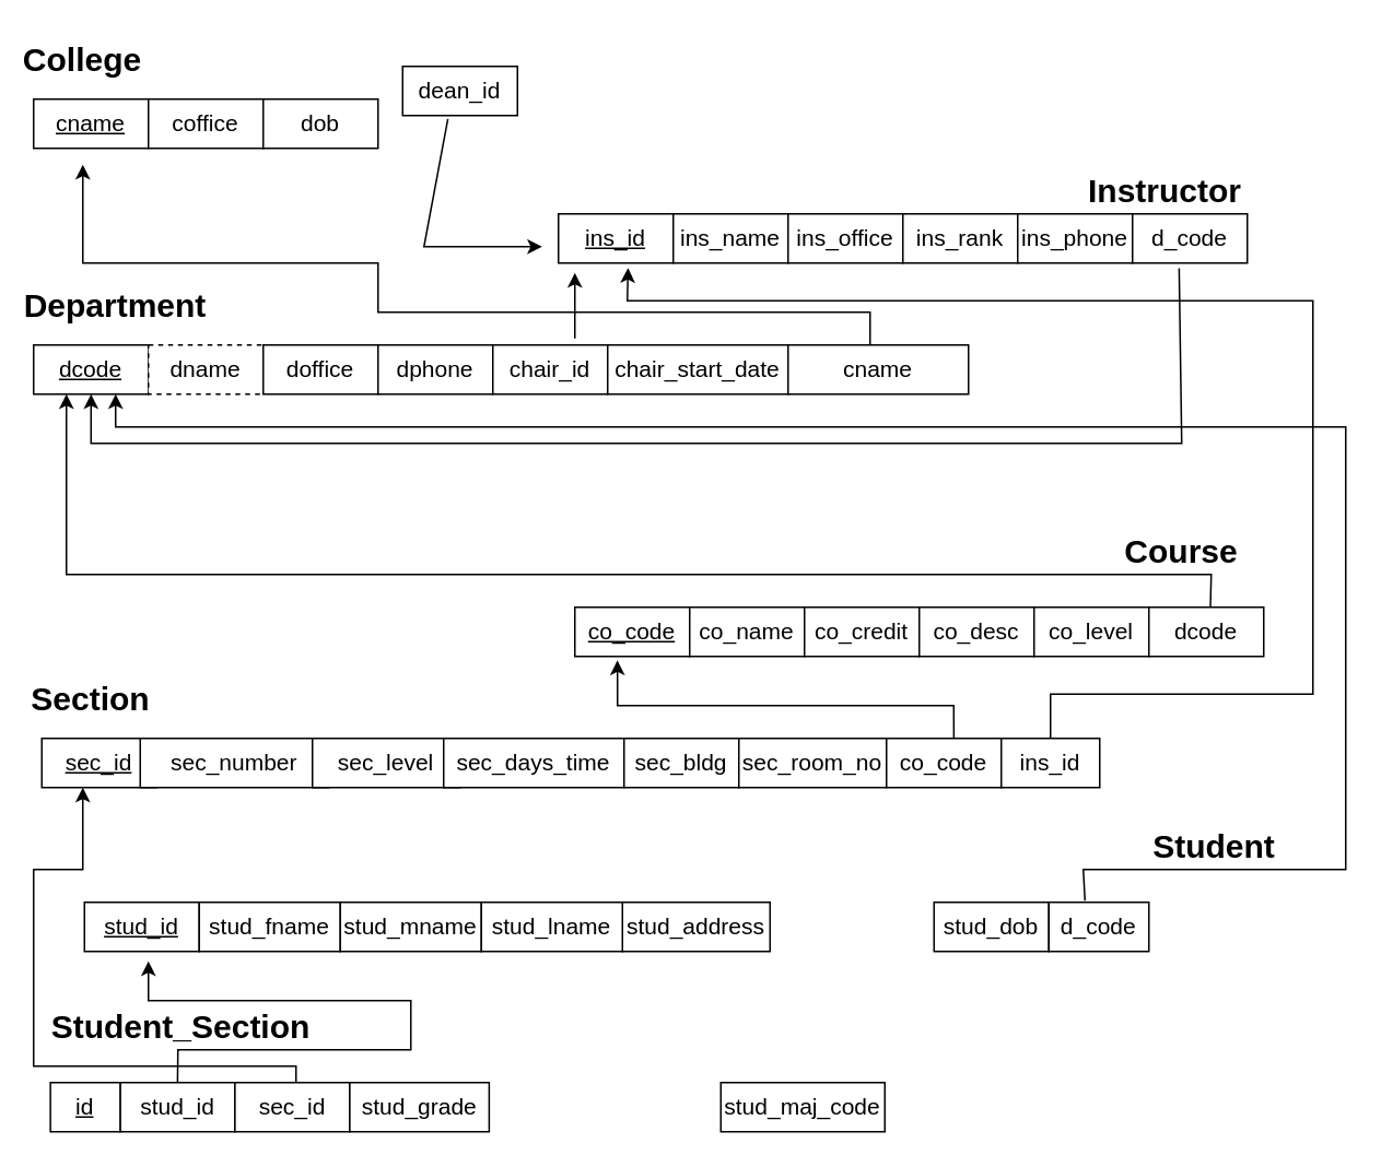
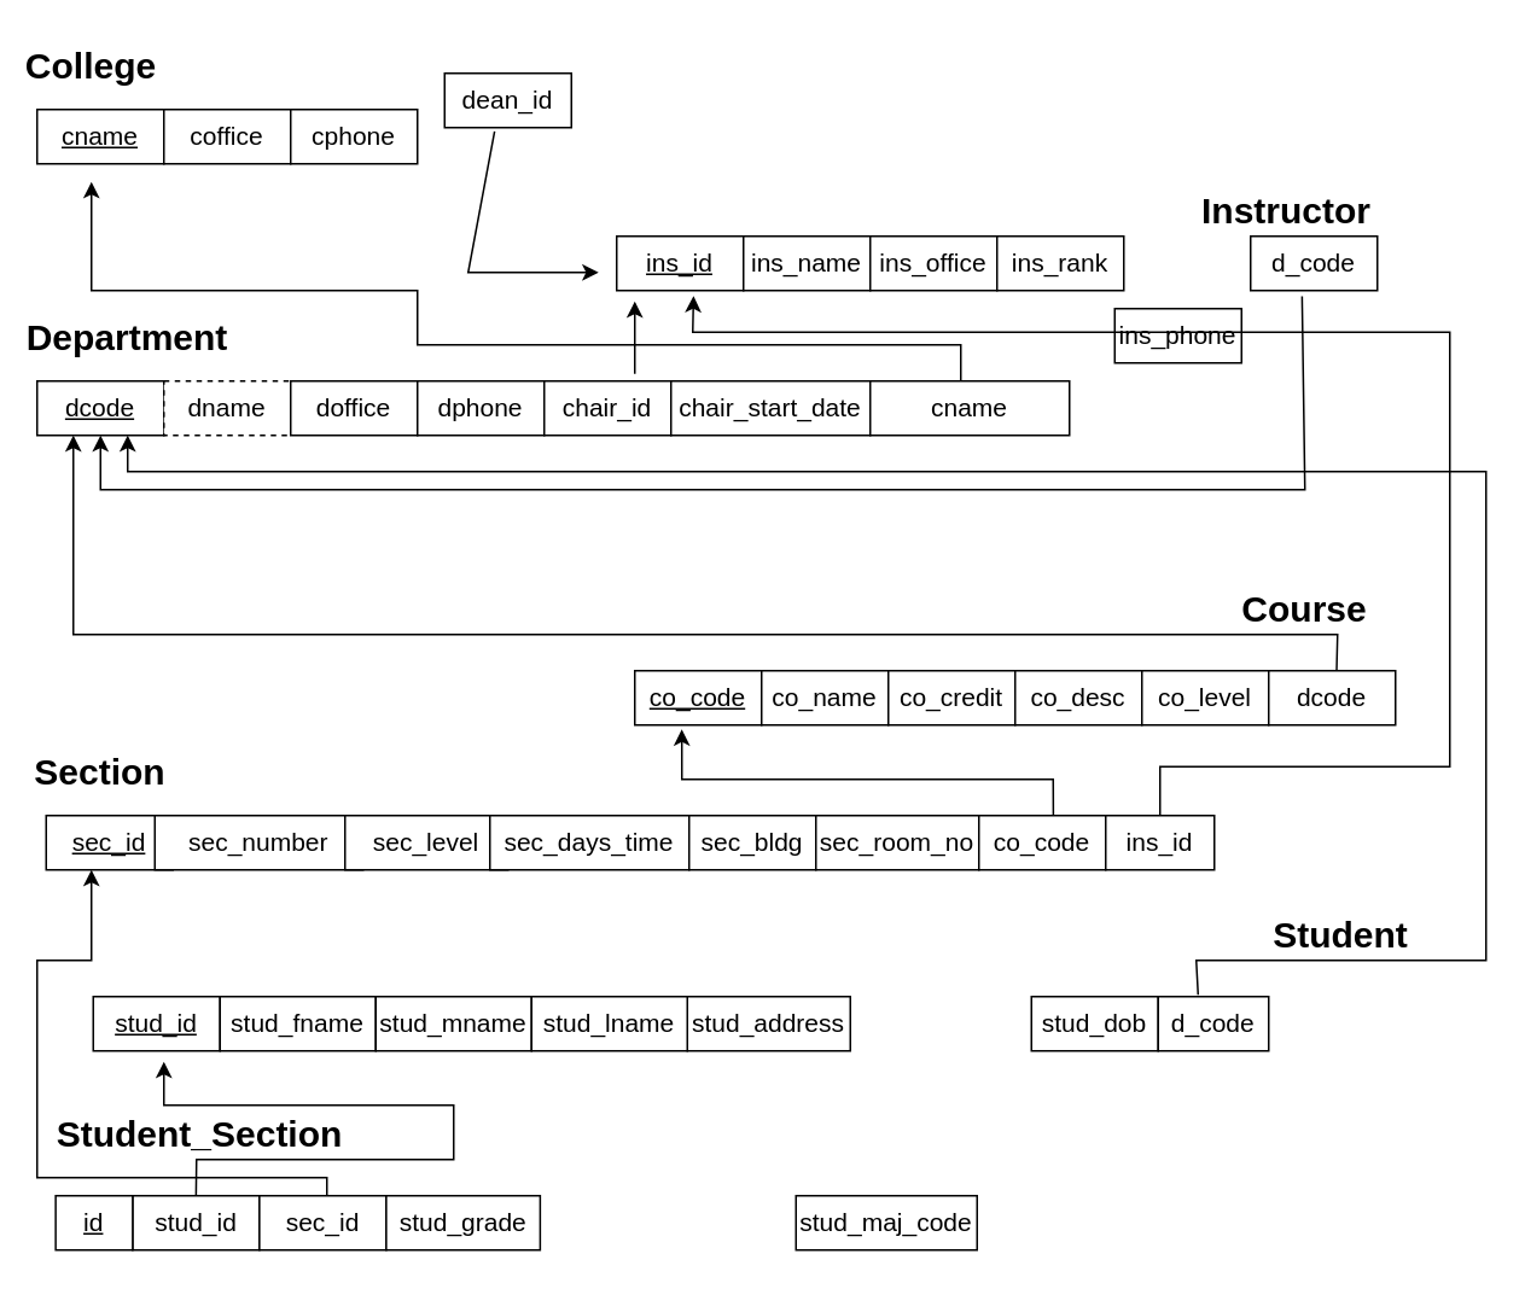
  <mxCell id="0" />
  <mxCell id="1" parent="0" />
  <mxCell id="2" value="&lt;u&gt;&lt;font style=&quot;font-size: 14px;&quot;&gt;cname&lt;/font&gt;&lt;/u&gt;" style="rounded=0;whiteSpace=wrap;html=1;" parent="1" vertex="1"><mxGeometry x="20" y="60" width="70" height="30" as="geometry" /></mxCell>
  <mxCell id="3" value="&lt;b&gt;&lt;font style=&quot;font-size: 20px;&quot;&gt;College&lt;/font&gt;&lt;/b&gt;" style="text;html=1;align=center;verticalAlign=middle;whiteSpace=wrap;rounded=0;" parent="1" vertex="1"><mxGeometry x="20" y="20" width="60" height="30" as="geometry" /></mxCell>
  <mxCell id="4" value="&lt;font style=&quot;font-size: 14px;&quot;&gt;coffice&lt;/font&gt;" style="rounded=0;whiteSpace=wrap;html=1;" parent="1" vertex="1"><mxGeometry x="90" y="60" width="70" height="30" as="geometry" /></mxCell>
- <mxCell id="5" value="&lt;font style=&quot;font-size: 14px;&quot;&gt;dob&lt;/font&gt;" style="rounded=0;whiteSpace=wrap;html=1;" parent="1" vertex="1"><mxGeometry x="160" y="60" width="70" height="30" as="geometry" /></mxCell>
+ <mxCell id="5" value="&lt;font style=&quot;font-size: 14px;&quot;&gt;cphone&lt;/font&gt;" style="rounded=0;whiteSpace=wrap;html=1;" parent="1" vertex="1"><mxGeometry x="160" y="60" width="70" height="30" as="geometry" /></mxCell>
  <mxCell id="6" value="&lt;font style=&quot;font-size: 14px;&quot;&gt;dean_id&lt;/font&gt;" style="rounded=0;whiteSpace=wrap;html=1;" parent="1" vertex="1"><mxGeometry x="245" y="40" width="70" height="30" as="geometry" /></mxCell>
  <mxCell id="7" value="&lt;b&gt;&lt;font style=&quot;font-size: 20px;&quot;&gt;Instructor&lt;/font&gt;&lt;/b&gt;" style="text;html=1;align=center;verticalAlign=middle;whiteSpace=wrap;rounded=0;" parent="1" vertex="1"><mxGeometry x="680" y="100" width="60" height="30" as="geometry" /></mxCell>
  <mxCell id="8" value="&lt;u&gt;&lt;font style=&quot;font-size: 14px;&quot;&gt;ins_id&lt;/font&gt;&lt;/u&gt;" style="rounded=0;whiteSpace=wrap;html=1;" parent="1" vertex="1"><mxGeometry x="340" y="130" width="70" height="30" as="geometry" /></mxCell>
  <mxCell id="9" value="&lt;font style=&quot;font-size: 14px;&quot;&gt;ins_name&lt;/font&gt;" style="rounded=0;whiteSpace=wrap;html=1;" parent="1" vertex="1"><mxGeometry x="410" y="130" width="70" height="30" as="geometry" /></mxCell>
  <mxCell id="10" value="&lt;font style=&quot;font-size: 14px;&quot;&gt;ins_office&lt;/font&gt;" style="rounded=0;whiteSpace=wrap;html=1;" parent="1" vertex="1"><mxGeometry x="480" y="130" width="70" height="30" as="geometry" /></mxCell>
  <mxCell id="11" value="&lt;font style=&quot;font-size: 14px;&quot;&gt;ins_rank&lt;/font&gt;" style="rounded=0;whiteSpace=wrap;html=1;" parent="1" vertex="1"><mxGeometry x="550" y="130" width="70" height="30" as="geometry" /></mxCell>
- <mxCell id="12" value="&lt;font style=&quot;font-size: 14px;&quot;&gt;ins_phone&lt;/font&gt;" style="rounded=0;whiteSpace=wrap;html=1;" parent="1" vertex="1"><mxGeometry x="620" y="130" width="70" height="30" as="geometry" /></mxCell>
+ <mxCell id="12" value="&lt;font style=&quot;font-size: 14px;&quot;&gt;ins_phone&lt;/font&gt;" style="rounded=0;whiteSpace=wrap;html=1;" parent="1" vertex="1"><mxGeometry x="615" y="170" width="70" height="30" as="geometry" /></mxCell>
  <mxCell id="13" value="&lt;font style=&quot;font-size: 14px;&quot;&gt;d_code&lt;/font&gt;" style="rounded=0;whiteSpace=wrap;html=1;" parent="1" vertex="1"><mxGeometry x="690" y="130" width="70" height="30" as="geometry" /></mxCell>
  <mxCell id="14" value="" style="endArrow=classic;html=1;rounded=0;exitX=0.394;exitY=1.067;exitDx=0;exitDy=0;exitPerimeter=0;" parent="1" source="6" edge="1"><mxGeometry width="50" height="50" relative="1" as="geometry"><mxPoint x="280" y="200" as="sourcePoint" /><mxPoint x="330" y="150" as="targetPoint" /><Array as="points"><mxPoint x="258" y="150" /></Array></mxGeometry></mxCell>
  <mxCell id="15" value="&lt;b&gt;&lt;font style=&quot;font-size: 20px;&quot;&gt;Department&lt;/font&gt;&lt;/b&gt;" style="text;html=1;align=center;verticalAlign=middle;whiteSpace=wrap;rounded=0;" parent="1" vertex="1"><mxGeometry x="40" y="170" width="60" height="30" as="geometry" /></mxCell>
  <mxCell id="16" value="&lt;u&gt;&lt;font style=&quot;font-size: 14px;&quot;&gt;dcode&lt;/font&gt;&lt;/u&gt;" style="rounded=0;whiteSpace=wrap;html=1;" parent="1" vertex="1"><mxGeometry x="20" y="210" width="70" height="30" as="geometry" /></mxCell>
  <mxCell id="17" value="&lt;font style=&quot;font-size: 14px;&quot;&gt;dname&lt;/font&gt;" style="rounded=0;whiteSpace=wrap;html=1;dashed=1;" parent="1" vertex="1"><mxGeometry x="90" y="210" width="70" height="30" as="geometry" /></mxCell>
  <mxCell id="18" value="&lt;span style=&quot;font-size: 14px;&quot;&gt;doffice&lt;/span&gt;" style="rounded=0;whiteSpace=wrap;html=1;" parent="1" vertex="1"><mxGeometry x="160" y="210" width="70" height="30" as="geometry" /></mxCell>
  <mxCell id="19" value="&lt;font style=&quot;font-size: 14px;&quot;&gt;dphone&lt;/font&gt;" style="rounded=0;whiteSpace=wrap;html=1;" parent="1" vertex="1"><mxGeometry x="230" y="210" width="70" height="30" as="geometry" /></mxCell>
  <mxCell id="20" value="&lt;font style=&quot;font-size: 14px;&quot;&gt;chair_id&lt;/font&gt;" style="rounded=0;whiteSpace=wrap;html=1;" parent="1" vertex="1"><mxGeometry x="300" y="210" width="70" height="30" as="geometry" /></mxCell>
  <mxCell id="21" value="&lt;font style=&quot;font-size: 14px;&quot;&gt;chair_start_date&lt;/font&gt;" style="rounded=0;whiteSpace=wrap;html=1;" parent="1" vertex="1"><mxGeometry x="370" y="210" width="110" height="30" as="geometry" /></mxCell>
  <mxCell id="22" value="" style="endArrow=classic;html=1;rounded=0;entryX=0.5;entryY=1;entryDx=0;entryDy=0;exitX=0.406;exitY=1.107;exitDx=0;exitDy=0;exitPerimeter=0;" parent="1" source="13" target="16" edge="1"><mxGeometry width="50" height="50" relative="1" as="geometry"><mxPoint x="730" y="170" as="sourcePoint" /><mxPoint x="40" y="262.4" as="targetPoint" /><Array as="points"><mxPoint x="720" y="270" /><mxPoint x="55" y="270" /></Array></mxGeometry></mxCell>
  <mxCell id="23" value="" style="endArrow=classic;html=1;rounded=0;" parent="1" edge="1"><mxGeometry width="50" height="50" relative="1" as="geometry"><mxPoint x="350" y="206" as="sourcePoint" /><mxPoint x="350" y="166" as="targetPoint" /></mxGeometry></mxCell>
  <mxCell id="24" value="&lt;font style=&quot;font-size: 14px;&quot;&gt;cname&lt;/font&gt;" style="rounded=0;whiteSpace=wrap;html=1;" parent="1" vertex="1"><mxGeometry x="480" y="210" width="110" height="30" as="geometry" /></mxCell>
  <mxCell id="25" value="" style="endArrow=classic;html=1;rounded=0;" parent="1" edge="1"><mxGeometry width="50" height="50" relative="1" as="geometry"><mxPoint x="530" y="210" as="sourcePoint" /><mxPoint x="50" y="100" as="targetPoint" /><Array as="points"><mxPoint x="530" y="190" /><mxPoint x="230" y="190" /><mxPoint x="230" y="160" /><mxPoint x="50" y="160" /></Array></mxGeometry></mxCell>
  <mxCell id="26" value="&lt;b&gt;&lt;font style=&quot;font-size: 20px;&quot;&gt;Course&lt;/font&gt;&lt;/b&gt;" style="text;html=1;align=center;verticalAlign=middle;whiteSpace=wrap;rounded=0;" parent="1" vertex="1"><mxGeometry x="690" y="320" width="60" height="30" as="geometry" /></mxCell>
  <mxCell id="27" value="&lt;u&gt;&lt;font style=&quot;font-size: 14px;&quot;&gt;co_code&lt;/font&gt;&lt;/u&gt;" style="rounded=0;whiteSpace=wrap;html=1;" parent="1" vertex="1"><mxGeometry x="350" y="370" width="70" height="30" as="geometry" /></mxCell>
  <mxCell id="28" value="&lt;font style=&quot;font-size: 14px;&quot;&gt;co_name&lt;/font&gt;" style="rounded=0;whiteSpace=wrap;html=1;" parent="1" vertex="1"><mxGeometry x="420" y="370" width="70" height="30" as="geometry" /></mxCell>
  <mxCell id="29" value="&lt;font style=&quot;font-size: 14px;&quot;&gt;co_credit&lt;/font&gt;" style="rounded=0;whiteSpace=wrap;html=1;" parent="1" vertex="1"><mxGeometry x="490" y="370" width="70" height="30" as="geometry" /></mxCell>
  <mxCell id="30" value="&lt;font style=&quot;font-size: 14px;&quot;&gt;co_desc&lt;/font&gt;" style="rounded=0;whiteSpace=wrap;html=1;" parent="1" vertex="1"><mxGeometry x="560" y="370" width="70" height="30" as="geometry" /></mxCell>
  <mxCell id="31" value="&lt;font style=&quot;font-size: 14px;&quot;&gt;co_level&lt;/font&gt;" style="rounded=0;whiteSpace=wrap;html=1;" parent="1" vertex="1"><mxGeometry x="630" y="370" width="70" height="30" as="geometry" /></mxCell>
  <mxCell id="32" value="&lt;font style=&quot;font-size: 14px;&quot;&gt;dcode&lt;/font&gt;" style="rounded=0;whiteSpace=wrap;html=1;" parent="1" vertex="1"><mxGeometry x="700" y="370" width="70" height="30" as="geometry" /></mxCell>
  <mxCell id="33" value="" style="endArrow=classic;html=1;rounded=0;entryX=0.25;entryY=1;entryDx=0;entryDy=0;exitX=0.5;exitY=0;exitDx=0;exitDy=0;" parent="1" edge="1"><mxGeometry width="50" height="50" relative="1" as="geometry"><mxPoint x="737.5" y="370" as="sourcePoint" /><mxPoint x="40" y="240" as="targetPoint" /><Array as="points"><mxPoint x="738" y="350" /><mxPoint x="40" y="350" /></Array></mxGeometry></mxCell>
  <mxCell id="34" value="&lt;span style=&quot;font-size: 20px;&quot;&gt;&lt;b&gt;Section&lt;/b&gt;&lt;/span&gt;" style="text;html=1;align=center;verticalAlign=middle;whiteSpace=wrap;rounded=0;" parent="1" vertex="1"><mxGeometry x="25" y="410" width="60" height="30" as="geometry" /></mxCell>
  <mxCell id="35" value="&lt;u&gt;&lt;font style=&quot;font-size: 14px;&quot;&gt;sec_id&lt;/font&gt;&lt;/u&gt;" style="rounded=0;whiteSpace=wrap;html=1;" parent="1" vertex="1"><mxGeometry x="25" y="450" width="70" height="30" as="geometry" /></mxCell>
  <mxCell id="36" value="&lt;font style=&quot;font-size: 14px;&quot;&gt;sec_number&lt;/font&gt;" style="rounded=0;whiteSpace=wrap;html=1;" parent="1" vertex="1"><mxGeometry x="85" y="450" width="115" height="30" as="geometry" /></mxCell>
  <mxCell id="37" value="&lt;font style=&quot;font-size: 14px;&quot;&gt;sec_level&lt;/font&gt;" style="rounded=0;whiteSpace=wrap;html=1;" parent="1" vertex="1"><mxGeometry x="190" y="450" width="90" height="30" as="geometry" /></mxCell>
  <mxCell id="38" value="&lt;font style=&quot;font-size: 14px;&quot;&gt;sec_days_time&lt;/font&gt;" style="rounded=0;whiteSpace=wrap;html=1;" parent="1" vertex="1"><mxGeometry x="270" y="450" width="110" height="30" as="geometry" /></mxCell>
  <mxCell id="39" value="&lt;font style=&quot;font-size: 14px;&quot;&gt;sec_bldg&lt;/font&gt;" style="rounded=0;whiteSpace=wrap;html=1;" parent="1" vertex="1"><mxGeometry x="380" y="450" width="70" height="30" as="geometry" /></mxCell>
  <mxCell id="40" value="&lt;font style=&quot;font-size: 14px;&quot;&gt;sec_room_no&lt;/font&gt;" style="rounded=0;whiteSpace=wrap;html=1;" parent="1" vertex="1"><mxGeometry x="450" y="450" width="90" height="30" as="geometry" /></mxCell>
  <mxCell id="41" value="&lt;font style=&quot;font-size: 14px;&quot;&gt;co_code&lt;/font&gt;" style="rounded=0;whiteSpace=wrap;html=1;" parent="1" vertex="1"><mxGeometry x="540" y="450" width="70" height="30" as="geometry" /></mxCell>
  <mxCell id="42" value="" style="endArrow=classic;html=1;rounded=0;entryX=0.371;entryY=1.08;entryDx=0;entryDy=0;entryPerimeter=0;exitX=0.587;exitY=-0.013;exitDx=0;exitDy=0;exitPerimeter=0;" parent="1" source="41" target="27" edge="1"><mxGeometry width="50" height="50" relative="1" as="geometry"><mxPoint x="585" y="450" as="sourcePoint" /><mxPoint x="610" y="420" as="targetPoint" /><Array as="points"><mxPoint x="581" y="430" /><mxPoint x="376" y="430" /></Array></mxGeometry></mxCell>
  <mxCell id="43" value="&lt;font style=&quot;font-size: 14px;&quot;&gt;ins_id&lt;/font&gt;" style="rounded=0;whiteSpace=wrap;html=1;" parent="1" vertex="1"><mxGeometry x="610" y="450" width="60" height="30" as="geometry" /></mxCell>
  <mxCell id="44" value="" style="endArrow=classic;html=1;rounded=0;entryX=0.606;entryY=1;entryDx=0;entryDy=0;entryPerimeter=0;" parent="1" edge="1"><mxGeometry width="50" height="50" relative="1" as="geometry"><mxPoint x="640" y="450" as="sourcePoint" /><mxPoint x="382.42" y="163" as="targetPoint" /><Array as="points"><mxPoint x="640" y="423" /><mxPoint x="800" y="423" /><mxPoint x="800" y="183" /><mxPoint x="382" y="183" /></Array></mxGeometry></mxCell>
  <mxCell id="45" value="&lt;span style=&quot;font-size: 20px;&quot;&gt;&lt;b&gt;Student&lt;/b&gt;&lt;/span&gt;" style="text;html=1;align=center;verticalAlign=middle;whiteSpace=wrap;rounded=0;" parent="1" vertex="1"><mxGeometry x="710" y="500" width="60" height="30" as="geometry" /></mxCell>
  <mxCell id="46" value="&lt;u&gt;&lt;font style=&quot;font-size: 14px;&quot;&gt;stud_id&lt;/font&gt;&lt;/u&gt;" style="rounded=0;whiteSpace=wrap;html=1;" parent="1" vertex="1"><mxGeometry x="51" y="550" width="70" height="30" as="geometry" /></mxCell>
  <mxCell id="47" value="&lt;font style=&quot;font-size: 14px;&quot;&gt;stud_address&lt;/font&gt;" style="rounded=0;whiteSpace=wrap;html=1;" parent="1" vertex="1"><mxGeometry x="379" y="550" width="90" height="30" as="geometry" /></mxCell>
  <mxCell id="48" value="&lt;font style=&quot;font-size: 14px;&quot;&gt;stud_maj_code&lt;/font&gt;" style="rounded=0;whiteSpace=wrap;html=1;" parent="1" vertex="1"><mxGeometry x="439" y="660" width="100" height="30" as="geometry" /></mxCell>
  <mxCell id="49" value="&lt;font style=&quot;font-size: 14px;&quot;&gt;stud_dob&lt;/font&gt;" style="rounded=0;whiteSpace=wrap;html=1;" parent="1" vertex="1"><mxGeometry x="569" y="550" width="70" height="30" as="geometry" /></mxCell>
  <mxCell id="50" value="&lt;font style=&quot;font-size: 14px;&quot;&gt;stud_fname&lt;/font&gt;" style="rounded=0;whiteSpace=wrap;html=1;" parent="1" vertex="1"><mxGeometry x="121" y="550" width="86" height="30" as="geometry" /></mxCell>
  <mxCell id="51" value="&lt;font style=&quot;font-size: 14px;&quot;&gt;stud_mname&lt;/font&gt;" style="rounded=0;whiteSpace=wrap;html=1;" parent="1" vertex="1"><mxGeometry x="207" y="550" width="86" height="30" as="geometry" /></mxCell>
  <mxCell id="52" value="&lt;font style=&quot;font-size: 14px;&quot;&gt;stud_lname&lt;/font&gt;" style="rounded=0;whiteSpace=wrap;html=1;" parent="1" vertex="1"><mxGeometry x="293" y="550" width="86" height="30" as="geometry" /></mxCell>
  <mxCell id="53" value="&lt;font style=&quot;font-size: 14px;&quot;&gt;d_code&lt;/font&gt;" style="rounded=0;whiteSpace=wrap;html=1;" parent="1" vertex="1"><mxGeometry x="639" y="550" width="61" height="30" as="geometry" /></mxCell>
  <mxCell id="54" value="" style="endArrow=classic;html=1;rounded=0;exitX=0.361;exitY=-0.033;exitDx=0;exitDy=0;exitPerimeter=0;" parent="1" source="53" edge="1"><mxGeometry width="50" height="50" relative="1" as="geometry"><mxPoint x="810" y="550" as="sourcePoint" /><mxPoint x="70" y="240" as="targetPoint" /><Array as="points"><mxPoint x="660" y="530" /><mxPoint x="820" y="530" /><mxPoint x="820" y="390" /><mxPoint x="820" y="260" /><mxPoint x="70" y="260" /></Array></mxGeometry></mxCell>
  <mxCell id="55" value="&lt;span style=&quot;font-size: 20px;&quot;&gt;&lt;b&gt;Student_Section&lt;/b&gt;&lt;/span&gt;" style="text;html=1;align=center;verticalAlign=middle;whiteSpace=wrap;rounded=0;" parent="1" vertex="1"><mxGeometry x="80" y="610" width="60" height="30" as="geometry" /></mxCell>
  <mxCell id="56" value="&lt;font style=&quot;font-size: 14px;&quot;&gt;stud_id&lt;/font&gt;" style="rounded=0;whiteSpace=wrap;html=1;" parent="1" vertex="1"><mxGeometry x="72.75" y="660" width="70" height="30" as="geometry" /></mxCell>
  <mxCell id="57" value="&lt;font style=&quot;font-size: 14px;&quot;&gt;sec_id&lt;/font&gt;" style="rounded=0;whiteSpace=wrap;html=1;" parent="1" vertex="1"><mxGeometry x="142.75" y="660" width="70" height="30" as="geometry" /></mxCell>
  <mxCell id="58" value="&lt;font style=&quot;font-size: 14px;&quot;&gt;stud_grade&lt;/font&gt;" style="rounded=0;whiteSpace=wrap;html=1;" parent="1" vertex="1"><mxGeometry x="212.75" y="660" width="85" height="30" as="geometry" /></mxCell>
  <mxCell id="59" value="" style="endArrow=classic;html=1;rounded=0;exitX=0.5;exitY=0;exitDx=0;exitDy=0;" parent="1" source="56" edge="1"><mxGeometry width="50" height="50" relative="1" as="geometry"><mxPoint x="60" y="650" as="sourcePoint" /><mxPoint x="90" y="586" as="targetPoint" /><Array as="points"><mxPoint x="108" y="640" /><mxPoint x="250" y="640" /><mxPoint x="250" y="630" /><mxPoint x="250" y="610" /><mxPoint x="90" y="610" /></Array></mxGeometry></mxCell>
  <mxCell id="60" value="" style="endArrow=classic;html=1;rounded=0;entryX=0.357;entryY=1;entryDx=0;entryDy=0;entryPerimeter=0;" parent="1" target="35" edge="1"><mxGeometry width="50" height="50" relative="1" as="geometry"><mxPoint x="180" y="660" as="sourcePoint" /><mxPoint x="50" y="490" as="targetPoint" /><Array as="points"><mxPoint x="180" y="650" /><mxPoint x="20" y="650" /><mxPoint x="20" y="530" /><mxPoint x="50" y="530" /></Array></mxGeometry></mxCell>
  <mxCell id="61" value="&lt;font style=&quot;font-size: 14px;&quot;&gt;&lt;u&gt;id&lt;/u&gt;&lt;/font&gt;" style="rounded=0;whiteSpace=wrap;html=1;" parent="1" vertex="1"><mxGeometry x="30.25" y="660" width="42.5" height="30" as="geometry" /></mxCell>
